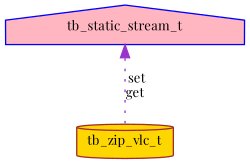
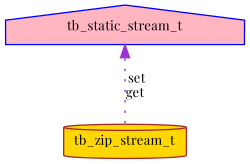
  digraph {
    fontname="Playfair Display"
    node [fontname="Playfair Display" fontsize=10 style=filled]
-   n1 [color=brown fillcolor=gold fontcolor=black height=0.2 label=tb_zip_vlc_t shape=cylinder width=0.4]
+   n1 [color=brown fillcolor=gold fontcolor=black height=0.2 label=tb_zip_stream_t shape=cylinder width=0.4]
    n2 [color=blue fillcolor=lightpink height=0.2 label=tb_static_stream_t shape=house width=0.4]
    n2 -> n1 [color=darkorchid3 dir=back fontname="Playfair Display" fontsize=10 label=" set\nget" labelfontname=CourierNew labelfontsize=10 style=dotted]
  }
